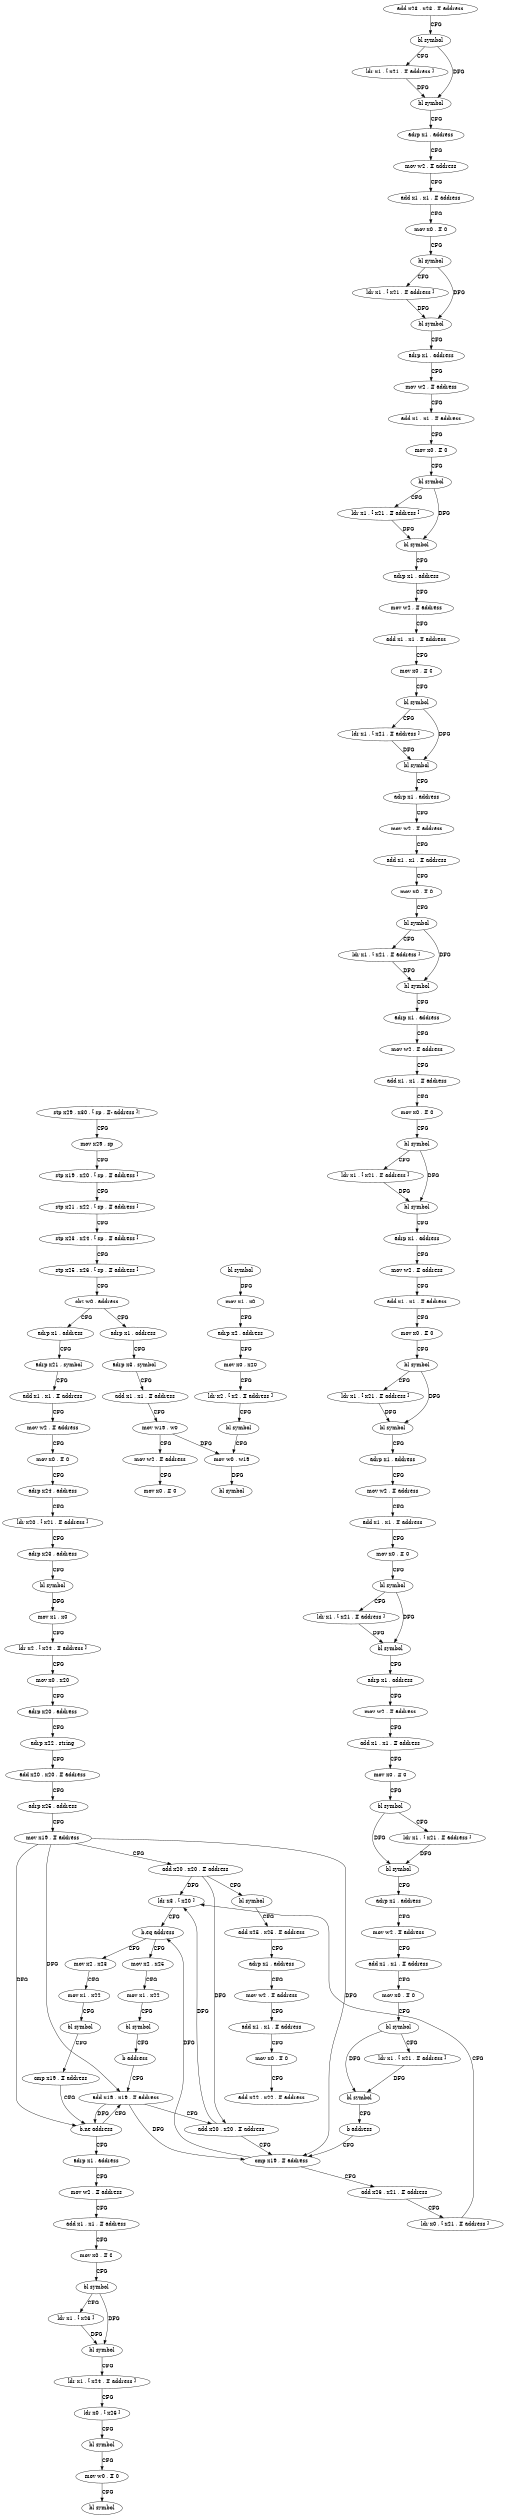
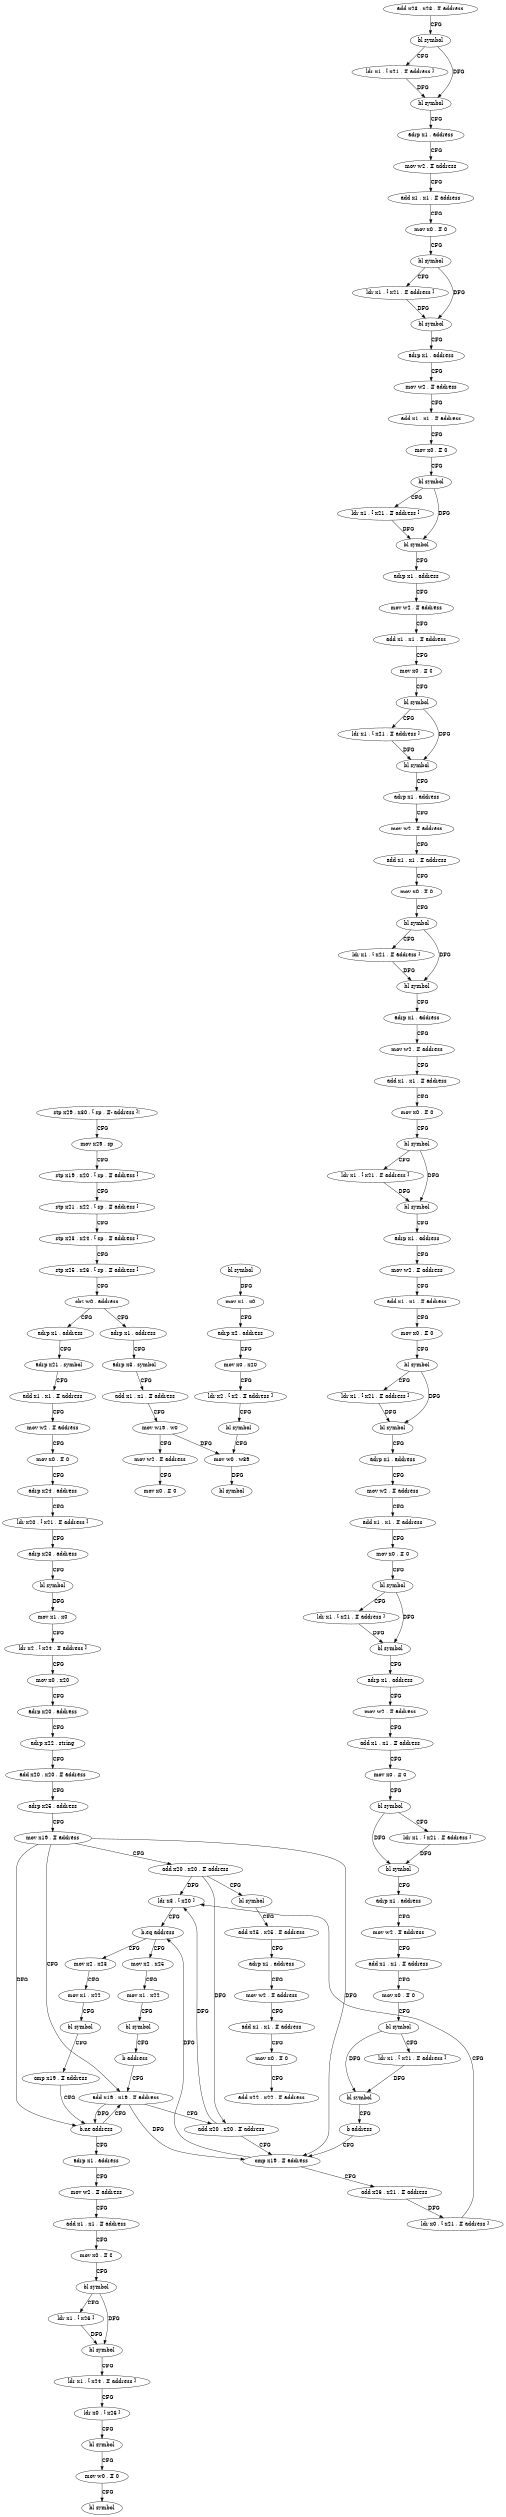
  digraph {
    n1 [label="stp x29 , x30 , [ sp , #- address ]!"]
    n2 [label="mov x29 , sp"]
    n3 [label="stp x19 , x20 , [ sp , # address ]"]
    n4 [label="stp x21 , x22 , [ sp , # address ]"]
    n5 [label="stp x23 , x24 , [ sp , # address ]"]
    n6 [label="stp x25 , x26 , [ sp , # address ]"]
    n7 [label="cbz w0 , address"]
    n8 [label="adrp x1 , address"]
    n9 [label="adrp x1 , address"]
    n10 [label="adrp x21 , symbol"]
    n11 [label="adrp x3 , symbol"]
    n12 [label="add x1 , x1 , # address"]
    n13 [label="add x1 , x1 , # address"]
    n14 [label="mov w2 , # address"]
    n15 [label="mov x0 , # 0"]
    n16 [label="adrp x24 , address"]
    n17 [label="ldr x20 , [ x21 , # address ]"]
    n18 [label="adrp x23 , address"]
    n19 [label="bl symbol"]
    n20 [label="mov x1 , x0"]
    n21 [label="ldr x2 , [ x24 , # address ]"]
    n22 [label="mov x0 , x20"]
    n23 [label="adrp x20 , address"]
    n24 [label="adrp x22 , string"]
    n25 [label="add x20 , x20 , # address"]
    n26 [label="adrp x25 , address"]
    n27 [label="mov x19 , # address"]
    n28 [label="add x20 , x20 , # address"]
    n29 [label="cmp x19 , # address"]
    n30 [label="add x19 , x19 , # address"]
    n31 [label="b.ne address"]
    n32 [label="bl symbol"]
    n33 [label="ldr x3 , [ x20 ]"]
    n34 [label="add x20 , x20 , # address"]
    n35 [label="add x26 , x21 , # address"]
    n36 [label="b.eq address"]
    n37 [label="adrp x1 , address"]
    n38 [label="add x25 , x25 , # address"]
    n39 [label="adrp x1 , address"]
    n40 [label="mov w2 , # address"]
    n41 [label="add x1 , x1 , # address"]
    n42 [label="mov x0 , # 0"]
    n43 [label="add x22 , x22 , # address"]
    n44 [label="add x23 , x23 , # address"]
    n45 [label="bl symbol"]
    n46 [label="ldr x1 , [ x21 , # address ]"]
    n47 [label="bl symbol"]
    n48 [label="adrp x1 , address"]
    n49 [label="mov w2 , # address"]
    n50 [label="add x1 , x1 , # address"]
    n51 [label="mov x0 , # 0"]
    n52 [label="bl symbol"]
    n53 [label="ldr x1 , [ x21 , # address ]"]
    n54 [label="bl symbol"]
    n55 [label="adrp x1 , address"]
    n56 [label="mov w2 , # address"]
    n57 [label="add x1 , x1 , # address"]
    n58 [label="mov x0 , # 0"]
    n59 [label="bl symbol"]
    n60 [label="ldr x1 , [ x21 , # address ]"]
    n61 [label="bl symbol"]
    n62 [label="adrp x1 , address"]
    n63 [label="mov w2 , # address"]
    n64 [label="add x1 , x1 , # address"]
    n65 [label="mov x0 , # 0"]
    n66 [label="bl symbol"]
    n67 [label="ldr x1 , [ x21 , # address ]"]
    n68 [label="bl symbol"]
    n69 [label="adrp x1 , address"]
    n70 [label="mov w2 , # address"]
    n71 [label="add x1 , x1 , # address"]
    n72 [label="mov x0 , # 0"]
    n73 [label="bl symbol"]
    n74 [label="ldr x1 , [ x21 , # address ]"]
    n75 [label="bl symbol"]
    n76 [label="adrp x1 , address"]
    n77 [label="mov w2 , # address"]
    n78 [label="add x1 , x1 , # address"]
    n79 [label="mov x0 , # 0"]
    n80 [label="bl symbol"]
    n81 [label="ldr x1 , [ x21 , # address ]"]
    n82 [label="bl symbol"]
    n83 [label="adrp x1 , address"]
    n84 [label="mov w2 , # address"]
    n85 [label="add x1 , x1 , # address"]
    n86 [label="mov x0 , # 0"]
    n87 [label="bl symbol"]
    n88 [label="ldr x1 , [ x21 , # address ]"]
    n89 [label="bl symbol"]
    n90 [label="adrp x1 , address"]
    n91 [label="mov w2 , # address"]
    n92 [label="add x1 , x1 , # address"]
    n93 [label="mov x0 , # 0"]
    n94 [label="bl symbol"]
    n95 [label="ldr x1 , [ x21 , # address ]"]
    n96 [label="bl symbol"]
    n97 [label="adrp x1 , address"]
    n98 [label="mov w2 , # address"]
    n99 [label="add x1 , x1 , # address"]
    n100 [label="mov x0 , # 0"]
    n101 [label="bl symbol"]
    n102 [label="ldr x1 , [ x21 , # address ]"]
    n103 [label="bl symbol"]
    n104 [label="adrp x1 , address"]
    n105 [label="mov w2 , # address"]
    n106 [label="add x1 , x1 , # address"]
    n107 [label="mov x0 , # 0"]
    n108 [label="bl symbol"]
    n109 [label="ldr x1 , [ x21 , # address ]"]
    n110 [label="bl symbol"]
    n111 [label="b address"]
    n112 [label="ldr x0 , [ x21 , # address ]"]
    n113 [label="mov x2 , x25"]
    n114 [label="mov x2 , x23"]
    n115 [label="mov w19 , w0"]
    n116 [label="mov w2 , # address"]
-   n117 [label="mov w0 , w19"]
+   n117 [label="mov w0 , w89"]
    n118 [label="mov x0 , # 0"]
    n119 [label="bl symbol"]
    n120 [label="bl symbol"]
    n121 [label="mov x1 , x0"]
    n122 [label="adrp x2 , address"]
    n123 [label="mov x0 , x20"]
    n124 [label="ldr x2 , [ x2 , # address ]"]
    n125 [label="bl symbol"]
    n126 [label="mov x1 , x22"]
    n127 [label="mov x1 , x22"]
    n128 [label="bl symbol"]
    n129 [label="bl symbol"]
    n130 [label="b address"]
    n131 [label="cmp x19 , # address"]
    n132 [label="mov w2 , # address"]
    n133 [label="add x1 , x1 , # address"]
    n134 [label="mov x0 , # 0"]
    n135 [label="bl symbol"]
    n136 [label="ldr x1 , [ x26 ]"]
    n137 [label="bl symbol"]
    n138 [label="ldr x1 , [ x24 , # address ]"]
    n139 [label="ldr x0 , [ x26 ]"]
    n140 [label="bl symbol"]
    n141 [label="mov w0 , # 0"]
    n142 [label="bl symbol"]
    n1 -> n2 [label=CFG]
    n2 -> n3 [label=CFG]
    n3 -> n4 [label=CFG]
    n4 -> n5 [label=CFG]
    n5 -> n6 [label=CFG]
    n6 -> n7 [label=CFG]
    n7 -> n8 [label=CFG]
    n7 -> n9 [label=CFG]
    n8 -> n10 [label=CFG]
    n9 -> n11 [label=CFG]
    n10 -> n12 [label=CFG]
    n11 -> n13 [label=CFG]
    n12 -> n14 [label=CFG]
    n13 -> n115 [label=CFG]
    n14 -> n15 [label=CFG]
    n15 -> n16 [label=CFG]
    n16 -> n17 [label=CFG]
    n17 -> n18 [label=CFG]
    n18 -> n19 [label=CFG]
    n19 -> n20 [label=DFG]
    n20 -> n21 [label=CFG]
    n21 -> n22 [label=CFG]
    n22 -> n23 [label=CFG]
    n23 -> n24 [label=CFG]
    n24 -> n25 [label=CFG]
    n25 -> n26 [label=CFG]
    n26 -> n27 [label=CFG]
    n27 -> n28 [label=CFG]
    n27 -> n29 [label=DFG]
-   n27 -> n30 [label=DFG]
+   n27 -> n30 [label=CFG]
    n27 -> n31 [label=DFG]
    n28 -> n32 [label=CFG]
    n28 -> n33 [label=DFG]
    n28 -> n34 [label=DFG]
    n29 -> n35 [label=CFG]
    n29 -> n36 [label=DFG]
    n30 -> n29 [label=DFG]
    n30 -> n31 [label=DFG]
    n30 -> n34 [label=CFG]
    n31 -> n30 [label=CFG]
    n31 -> n37 [label=CFG]
    n32 -> n38 [label=CFG]
    n33 -> n36 [label=CFG]
    n34 -> n29 [label=CFG]
    n34 -> n33 [label=DFG]
-   n35 -> n112 [label=CFG]
+   n35 -> n112 [label=DFG]
    n36 -> n113 [label=CFG]
    n36 -> n114 [label=CFG]
    n37 -> n132 [label=CFG]
    n38 -> n39 [label=CFG]
    n39 -> n40 [label=CFG]
    n40 -> n41 [label=CFG]
    n41 -> n42 [label=CFG]
    n42 -> n43 [label=CFG]
    n44 -> n45 [label=CFG]
    n45 -> n46 [label=CFG]
    n45 -> n47 [label=DFG]
    n46 -> n47 [label=DFG]
    n47 -> n48 [label=CFG]
    n48 -> n49 [label=CFG]
    n49 -> n50 [label=CFG]
    n50 -> n51 [label=CFG]
    n51 -> n52 [label=CFG]
    n52 -> n53 [label=CFG]
    n52 -> n54 [label=DFG]
    n53 -> n54 [label=DFG]
    n54 -> n55 [label=CFG]
    n55 -> n56 [label=CFG]
    n56 -> n57 [label=CFG]
    n57 -> n58 [label=CFG]
    n58 -> n59 [label=CFG]
    n59 -> n60 [label=CFG]
    n59 -> n61 [label=DFG]
    n60 -> n61 [label=DFG]
    n61 -> n62 [label=CFG]
    n62 -> n63 [label=CFG]
    n63 -> n64 [label=CFG]
    n64 -> n65 [label=CFG]
    n65 -> n66 [label=CFG]
    n66 -> n67 [label=CFG]
    n66 -> n68 [label=DFG]
    n67 -> n68 [label=DFG]
    n68 -> n69 [label=CFG]
    n69 -> n70 [label=CFG]
    n70 -> n71 [label=CFG]
    n71 -> n72 [label=CFG]
    n72 -> n73 [label=CFG]
    n73 -> n74 [label=CFG]
    n73 -> n75 [label=DFG]
    n74 -> n75 [label=DFG]
    n75 -> n76 [label=CFG]
    n76 -> n77 [label=CFG]
    n77 -> n78 [label=CFG]
    n78 -> n79 [label=CFG]
    n79 -> n80 [label=CFG]
    n80 -> n81 [label=CFG]
    n80 -> n82 [label=DFG]
    n81 -> n82 [label=DFG]
    n82 -> n83 [label=CFG]
    n83 -> n84 [label=CFG]
    n84 -> n85 [label=CFG]
    n85 -> n86 [label=CFG]
    n86 -> n87 [label=CFG]
    n87 -> n88 [label=CFG]
    n87 -> n89 [label=DFG]
    n88 -> n89 [label=DFG]
    n89 -> n90 [label=CFG]
    n90 -> n91 [label=CFG]
    n91 -> n92 [label=CFG]
    n92 -> n93 [label=CFG]
    n93 -> n94 [label=CFG]
    n94 -> n95 [label=CFG]
    n94 -> n96 [label=DFG]
    n95 -> n96 [label=DFG]
    n96 -> n97 [label=CFG]
    n97 -> n98 [label=CFG]
    n98 -> n99 [label=CFG]
    n99 -> n100 [label=CFG]
    n100 -> n101 [label=CFG]
    n101 -> n102 [label=CFG]
    n101 -> n103 [label=DFG]
    n102 -> n103 [label=DFG]
    n103 -> n104 [label=CFG]
    n104 -> n105 [label=CFG]
    n105 -> n106 [label=CFG]
    n106 -> n107 [label=CFG]
    n107 -> n108 [label=CFG]
    n108 -> n109 [label=CFG]
    n108 -> n110 [label=DFG]
    n109 -> n110 [label=DFG]
    n110 -> n111 [label=CFG]
    n111 -> n29 [label=CFG]
    n112 -> n33 [label=CFG]
    n113 -> n126 [label=CFG]
    n114 -> n127 [label=CFG]
    n115 -> n116 [label=CFG]
    n115 -> n117 [label=DFG]
    n116 -> n118 [label=CFG]
    n117 -> n119 [label=DFG]
    n120 -> n121 [label=DFG]
    n121 -> n122 [label=CFG]
    n122 -> n123 [label=CFG]
    n123 -> n124 [label=CFG]
    n124 -> n125 [label=CFG]
    n125 -> n117 [label=CFG]
    n126 -> n128 [label=CFG]
    n127 -> n129 [label=CFG]
    n128 -> n130 [label=CFG]
    n129 -> n131 [label=CFG]
    n130 -> n30 [label=CFG]
    n131 -> n31 [label=CFG]
    n132 -> n133 [label=CFG]
    n133 -> n134 [label=CFG]
    n134 -> n135 [label=CFG]
    n135 -> n136 [label=CFG]
    n135 -> n137 [label=DFG]
    n136 -> n137 [label=DFG]
    n137 -> n138 [label=CFG]
    n138 -> n139 [label=CFG]
    n139 -> n140 [label=CFG]
    n140 -> n141 [label=CFG]
    n141 -> n142 [label=CFG]
  }
